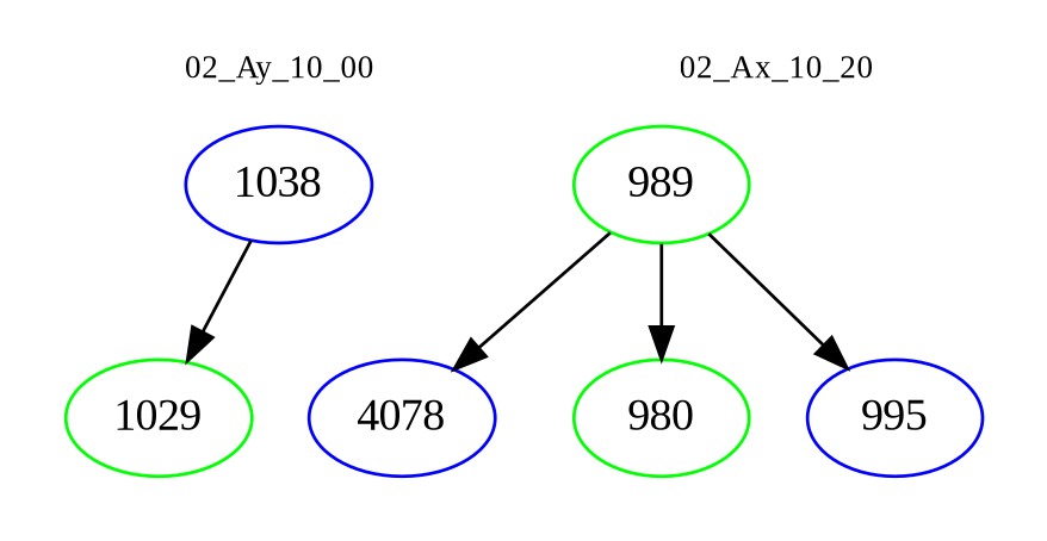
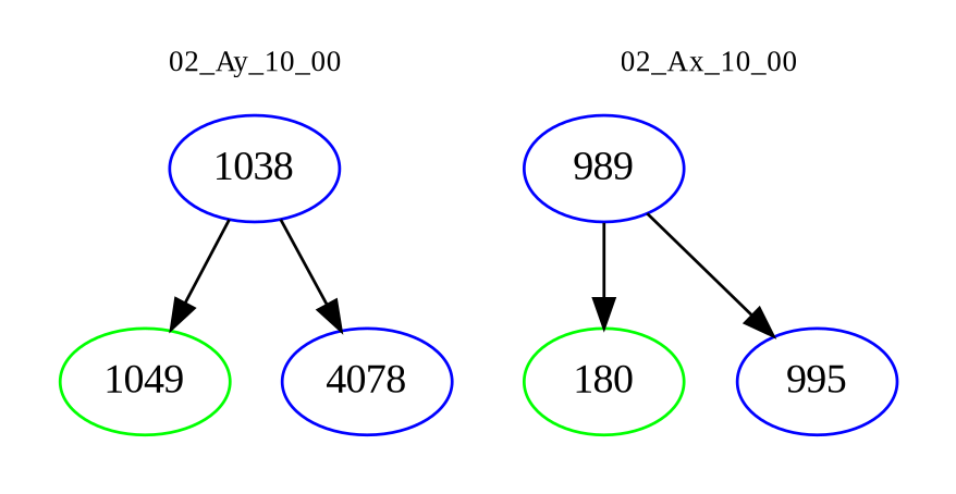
  digraph {
    fontname="Liberation Serif"
    node [color=blue fontname="Liberation Serif"]
    edge [color=black fontname="Liberation Serif"]
    n1 [label=1038]
-   n2 [color=green label=1029]
+   n2 [color=green label=1049]
    n3 [label=4078]
-   n4 [color=green label=989]
-   n5 [color=green label=980]
+   n4 [label=989]
+   n5 [color=green label=180]
    n6 [label=995]
    subgraph cluster_1 {
      color=white
      fontsize=10
      label="02_Ay_10_00"
      n1
      n2
      n3
    }
    subgraph cluster_2 {
      color=white
      fontsize=10
-     label="02_Ax_10_20"
+     label="02_Ax_10_00"
      n4
      n5
      n6
    }
    n1 -> n2
-   n4 -> n3
+   n1 -> n3
    n4 -> n5
    n4 -> n6
  }
